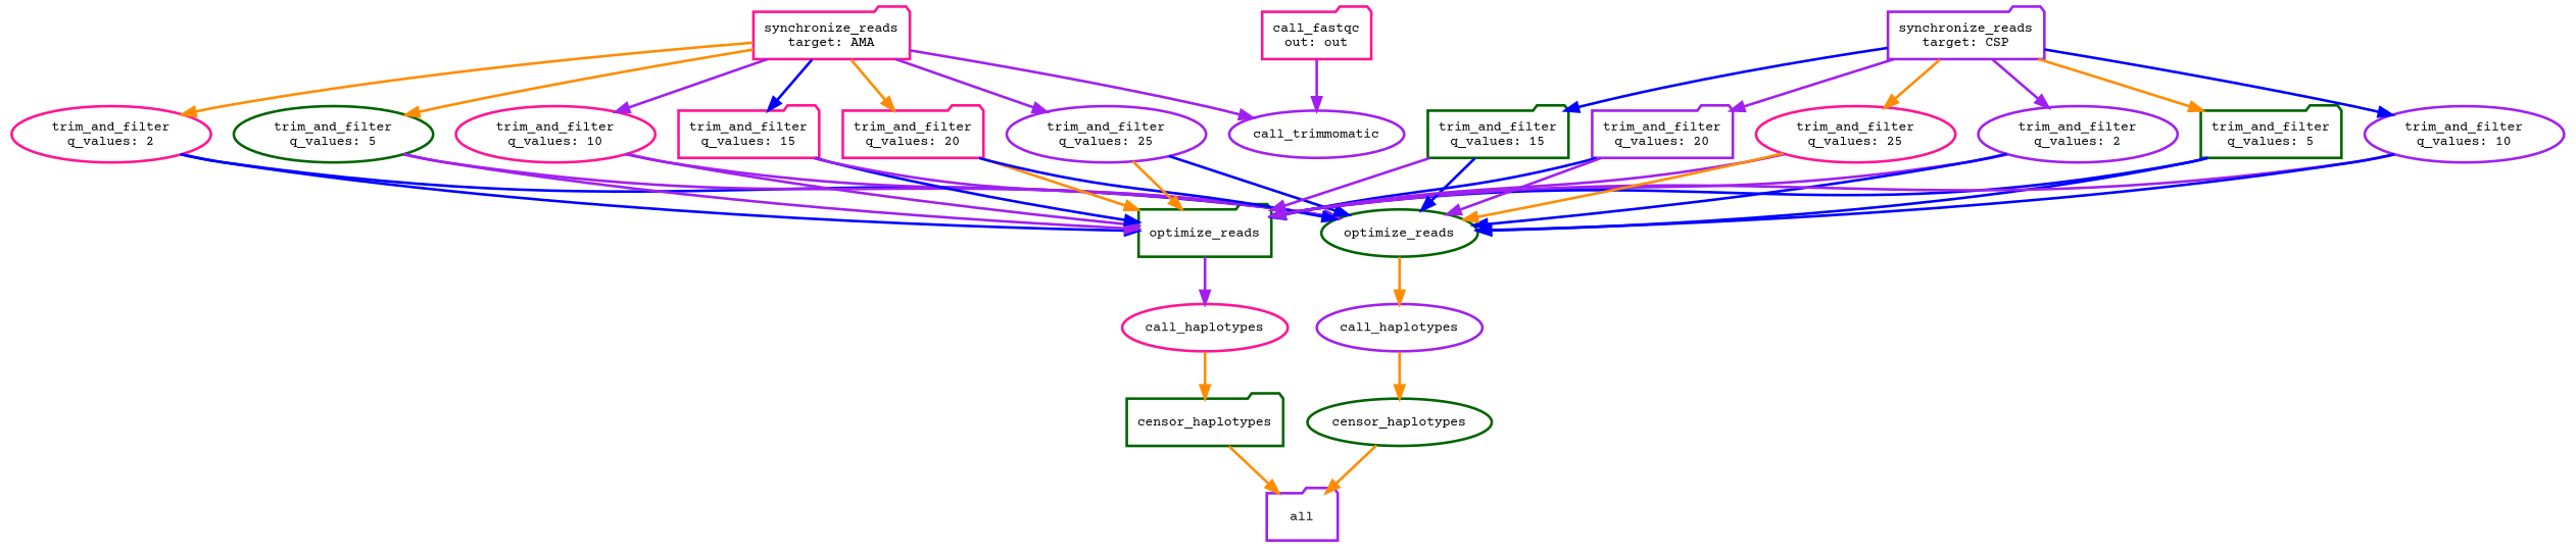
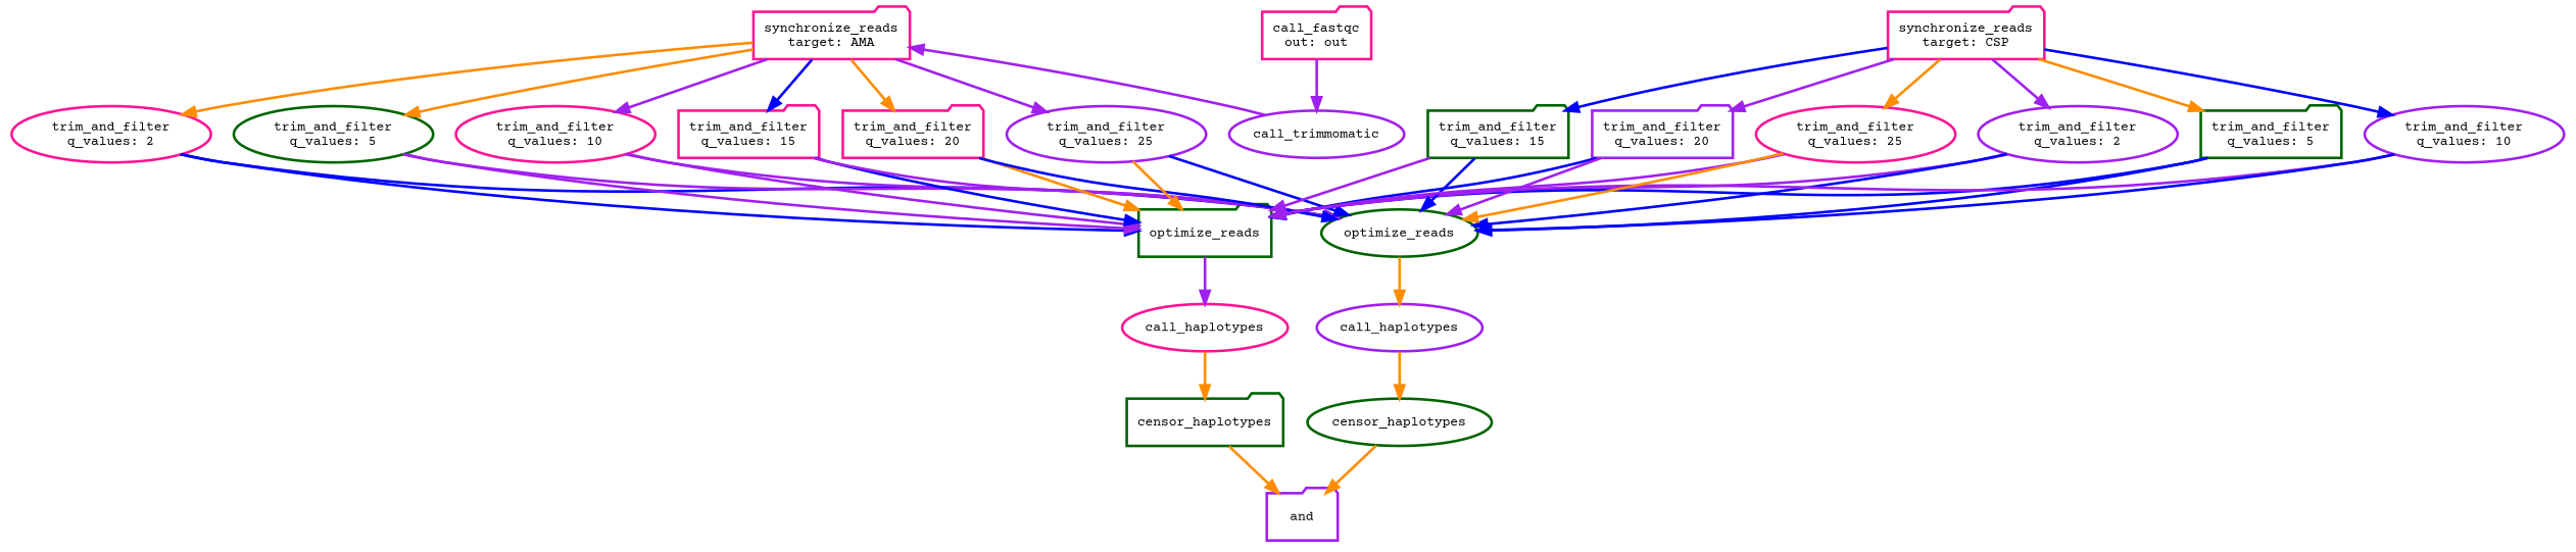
  digraph {
    bgcolor=white
    fontname="Courier Prime"
    node [color=purple fontname="Courier Prime" fontsize=10 penwidth=2 shape=ellipse style=rounded]
    edge [color=purple fontname="Courier Prime" penwidth=2]
-   n1 [label=all shape=folder]
+   n1 [label=and shape=folder]
    n2 [color=darkgreen label=censor_haplotypes shape=folder]
    n3 [color=deeppink label=call_haplotypes]
    n4 [color=darkgreen label=optimize_reads shape=folder]
    n5 [color=deeppink label="trim_and_filter\nq_values: 2"]
    n6 [color=darkgreen label=optimize_reads]
    n7 [label=call_haplotypes]
    n8 [color=deeppink label="synchronize_reads\ntarget: AMA" shape=folder]
    n9 [color=darkgreen label="trim_and_filter\nq_values: 5"]
    n10 [color=deeppink label="trim_and_filter\nq_values: 10"]
    n11 [color=deeppink label="trim_and_filter\nq_values: 15" shape=folder]
    n12 [color=deeppink label="trim_and_filter\nq_values: 20" shape=folder]
    n13 [label="trim_and_filter\nq_values: 25"]
    n14 [label=call_trimmomatic]
-   n15 [label="synchronize_reads\ntarget: CSP" shape=folder]
+   n15 [color=deeppink label="synchronize_reads\ntarget: CSP" shape=folder]
    n16 [label="trim_and_filter\nq_values: 2"]
    n17 [color=darkgreen label="trim_and_filter\nq_values: 5" shape=folder]
    n18 [label="trim_and_filter\nq_values: 10"]
    n19 [color=darkgreen label="trim_and_filter\nq_values: 15" shape=folder]
    n20 [label="trim_and_filter\nq_values: 20" shape=folder]
    n21 [color=deeppink label="trim_and_filter\nq_values: 25"]
    n22 [color=deeppink label="call_fastqc\nout: out" shape=folder]
    n23 [color=darkgreen label=censor_haplotypes]
    n2 -> n1 [color=darkorange]
    n3 -> n2 [color=darkorange]
    n4 -> n3
    n5 -> n4 [color=blue]
    n5 -> n6 [color=blue]
    n6 -> n7 [color=darkorange]
    n7 -> n23 [color=darkorange]
    n8 -> n5 [color=darkorange]
    n8 -> n9 [color=darkorange]
    n8 -> n10
    n8 -> n11 [color=blue]
    n8 -> n12 [color=darkorange]
    n8 -> n13
    n9 -> n4
    n9 -> n6
    n10 -> n4
    n10 -> n6
    n11 -> n4 [color=blue]
    n11 -> n6
    n12 -> n4 [color=darkorange]
    n12 -> n6 [color=blue]
    n13 -> n4 [color=darkorange]
    n13 -> n6 [color=blue]
-   n8 -> n14
+   n14 -> n8
    n15 -> n16
    n15 -> n17 [color=darkorange]
    n15 -> n18 [color=blue]
    n15 -> n19 [color=blue]
    n15 -> n20
    n15 -> n21 [color=darkorange]
    n16 -> n4
    n16 -> n6 [color=blue]
    n17 -> n4 [color=blue]
    n17 -> n6 [color=blue]
    n18 -> n4
    n18 -> n6 [color=blue]
    n19 -> n4
    n19 -> n6 [color=blue]
    n20 -> n4 [color=blue]
    n20 -> n6
    n21 -> n4
    n21 -> n6 [color=darkorange]
    n22 -> n14
    n23 -> n1 [color=darkorange]
  }
